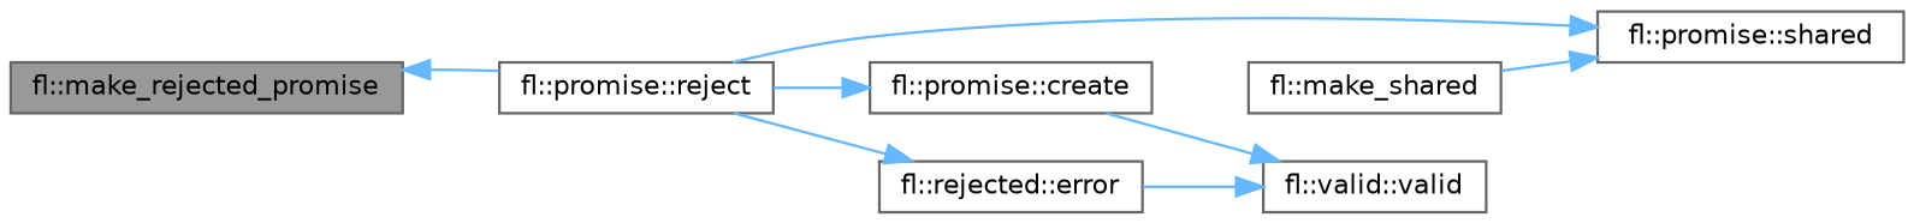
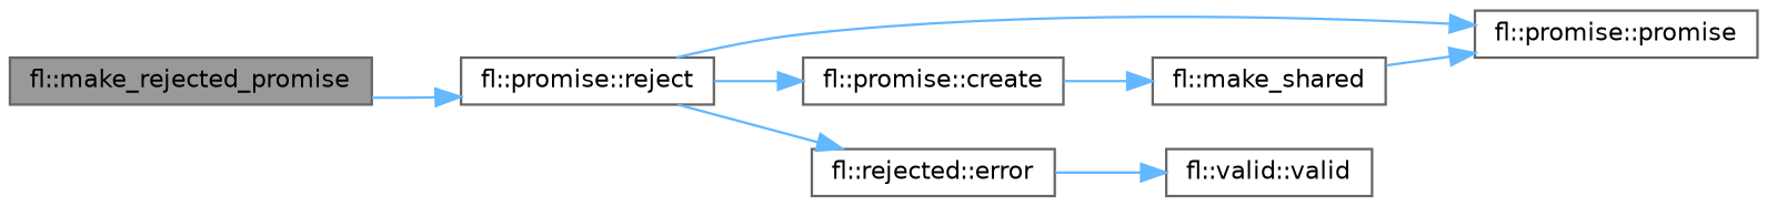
  digraph {
    rankdir=LR
    node [color=grey40 fillcolor=white fontname=Helvetica fontsize=10 shape=box style=filled]
    edge [color=steelblue1 fontname=Helvetica fontsize=10 labelfontname=Helvetica labelfontsize=10 style=solid]
    n1 [color=gray40 fillcolor=grey60 fontcolor=black height=0.2 label="fl::make_rejected_promise" width=0.4]
    n2 [height=0.2 label="fl::promise::reject" width=0.4]
-   n3 [height=0.2 label="fl::promise::shared" width=0.4]
+   n3 [height=0.2 label="fl::promise::promise" width=0.4]
    n4 [height=0.2 label="fl::promise::create" width=0.4]
    n5 [height=0.2 label="fl::rejected::error" width=0.4]
    n6 [height=0.2 label="fl::make_shared" width=0.4]
    n7 [height=0.2 label="fl::valid::valid" width=0.4]
-   n2 -> n1
+   n1 -> n2
    n2 -> n3
    n2 -> n4
    n2 -> n5
-   n4 -> n7
+   n4 -> n6
    n5 -> n7
    n6 -> n3
  }
